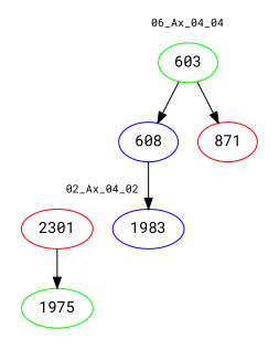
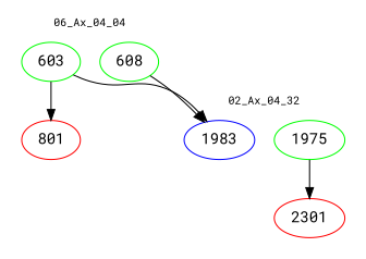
  digraph {
    fontname="Roboto Mono"
    node [color=green fontname="Roboto Mono"]
    edge [color=black fontname="Roboto Mono"]
    n1 [label=1975]
    n2 [color=blue label=1983]
    n3 [color=red label=2301]
    n4 [label=603]
-   n5 [color=blue label=608]
-   n6 [color=red label=871]
+   n5 [label=608]
+   n6 [color=red label=801]
    subgraph cluster_1 {
      color=white
      fontsize=10
-     label="02_Ax_04_02"
+     label="02_Ax_04_32"
      n1
      n2
      n3
    }
    subgraph cluster_2 {
      color=white
      fontsize=10
      label="06_Ax_04_04"
      n4
      n5
      n6
    }
-   n3 -> n1
-   n4 -> n5
+   n1 -> n3
+   n4 -> n2
    n4 -> n6
    n5 -> n2
  }
